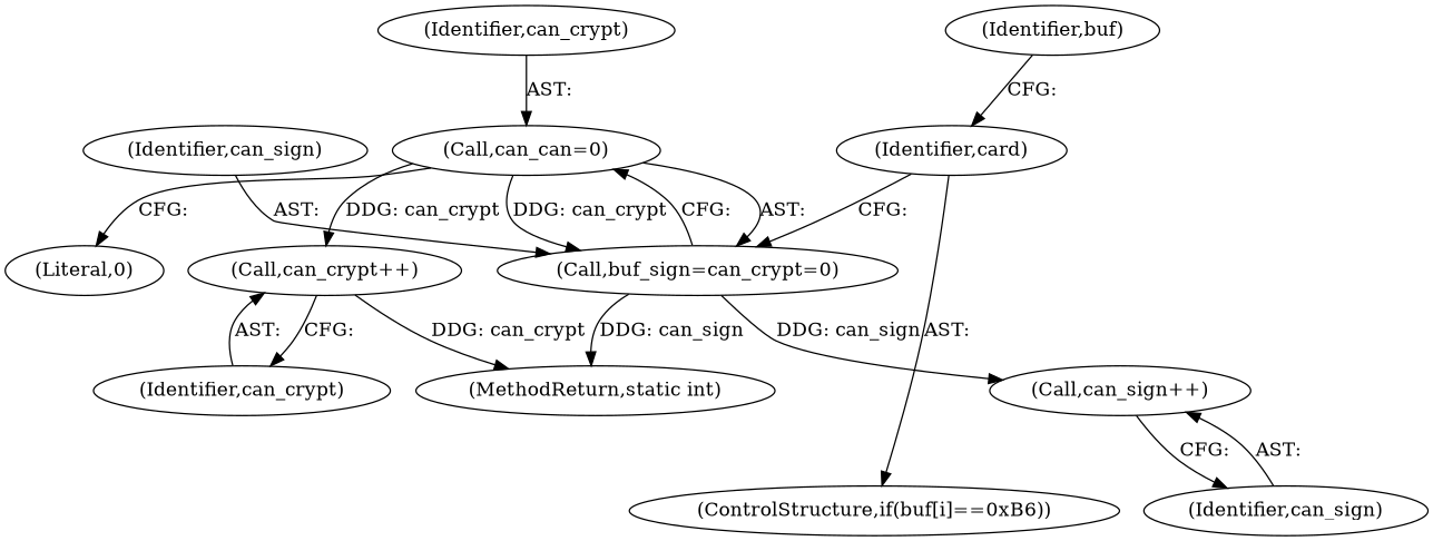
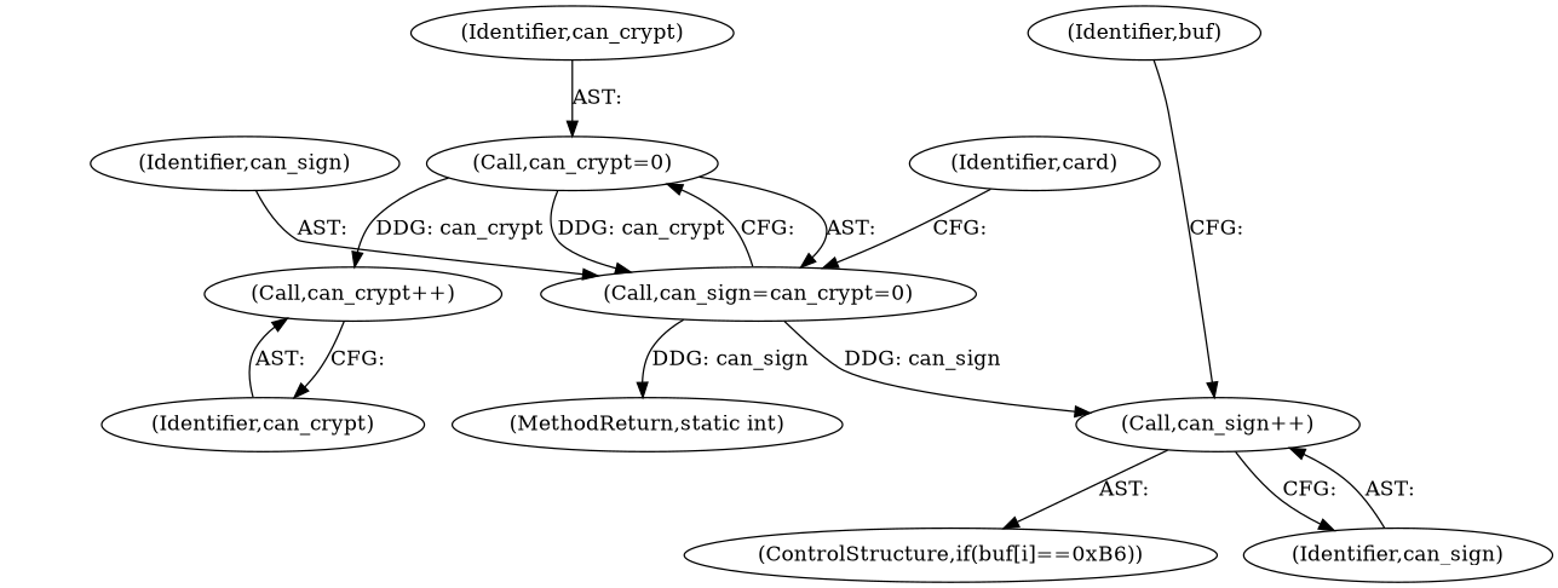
  digraph {
-   n1 [label="(Call,can_can=0)"]
-   n2 [label="(Call,buf_sign=can_crypt=0)"]
+   n1 [label="(Call,can_crypt=0)"]
+   n2 [label="(Call,can_sign=can_crypt=0)"]
    n3 [label="(Call,can_crypt++)"]
-   n4 [label="(Literal,0)"]
    n5 [label="(MethodReturn,static int)"]
    n6 [label="(Call,can_sign++)"]
    n7 [label="(Identifier,can_crypt)"]
    n8 [label="(ControlStructure,if(buf[i]==0xB6))"]
    n9 [label="(Identifier,can_sign)"]
    n10 [label="(Identifier,can_sign)"]
    n11 [label="(Identifier,card)"]
    n12 [label="(Identifier,buf)"]
    n13 [label="(Identifier,can_crypt)"]
    n1 -> n2 [label="AST: "]
    n1 -> n2 [label="DDG: can_crypt"]
    n1 -> n3 [label="DDG: can_crypt"]
-   n1 -> n4 [label="CFG: "]
    n2 -> n1 [label="CFG: "]
    n2 -> n5 [label="DDG: can_sign"]
    n2 -> n6 [label="DDG: can_sign"]
-   n3 -> n5 [label="DDG: can_crypt"]
    n3 -> n7 [label="CFG: "]
-   n11 -> n8 [label="AST: "]
+   n6 -> n8 [label="AST: "]
    n6 -> n9 [label="CFG: "]
    n7 -> n3 [label="AST: "]
    n9 -> n6 [label="AST: "]
    n10 -> n2 [label="AST: "]
    n11 -> n2 [label="CFG: "]
-   n12 -> n11 [label="CFG: "]
+   n12 -> n6 [label="CFG: "]
    n13 -> n1 [label="AST: "]
  }
